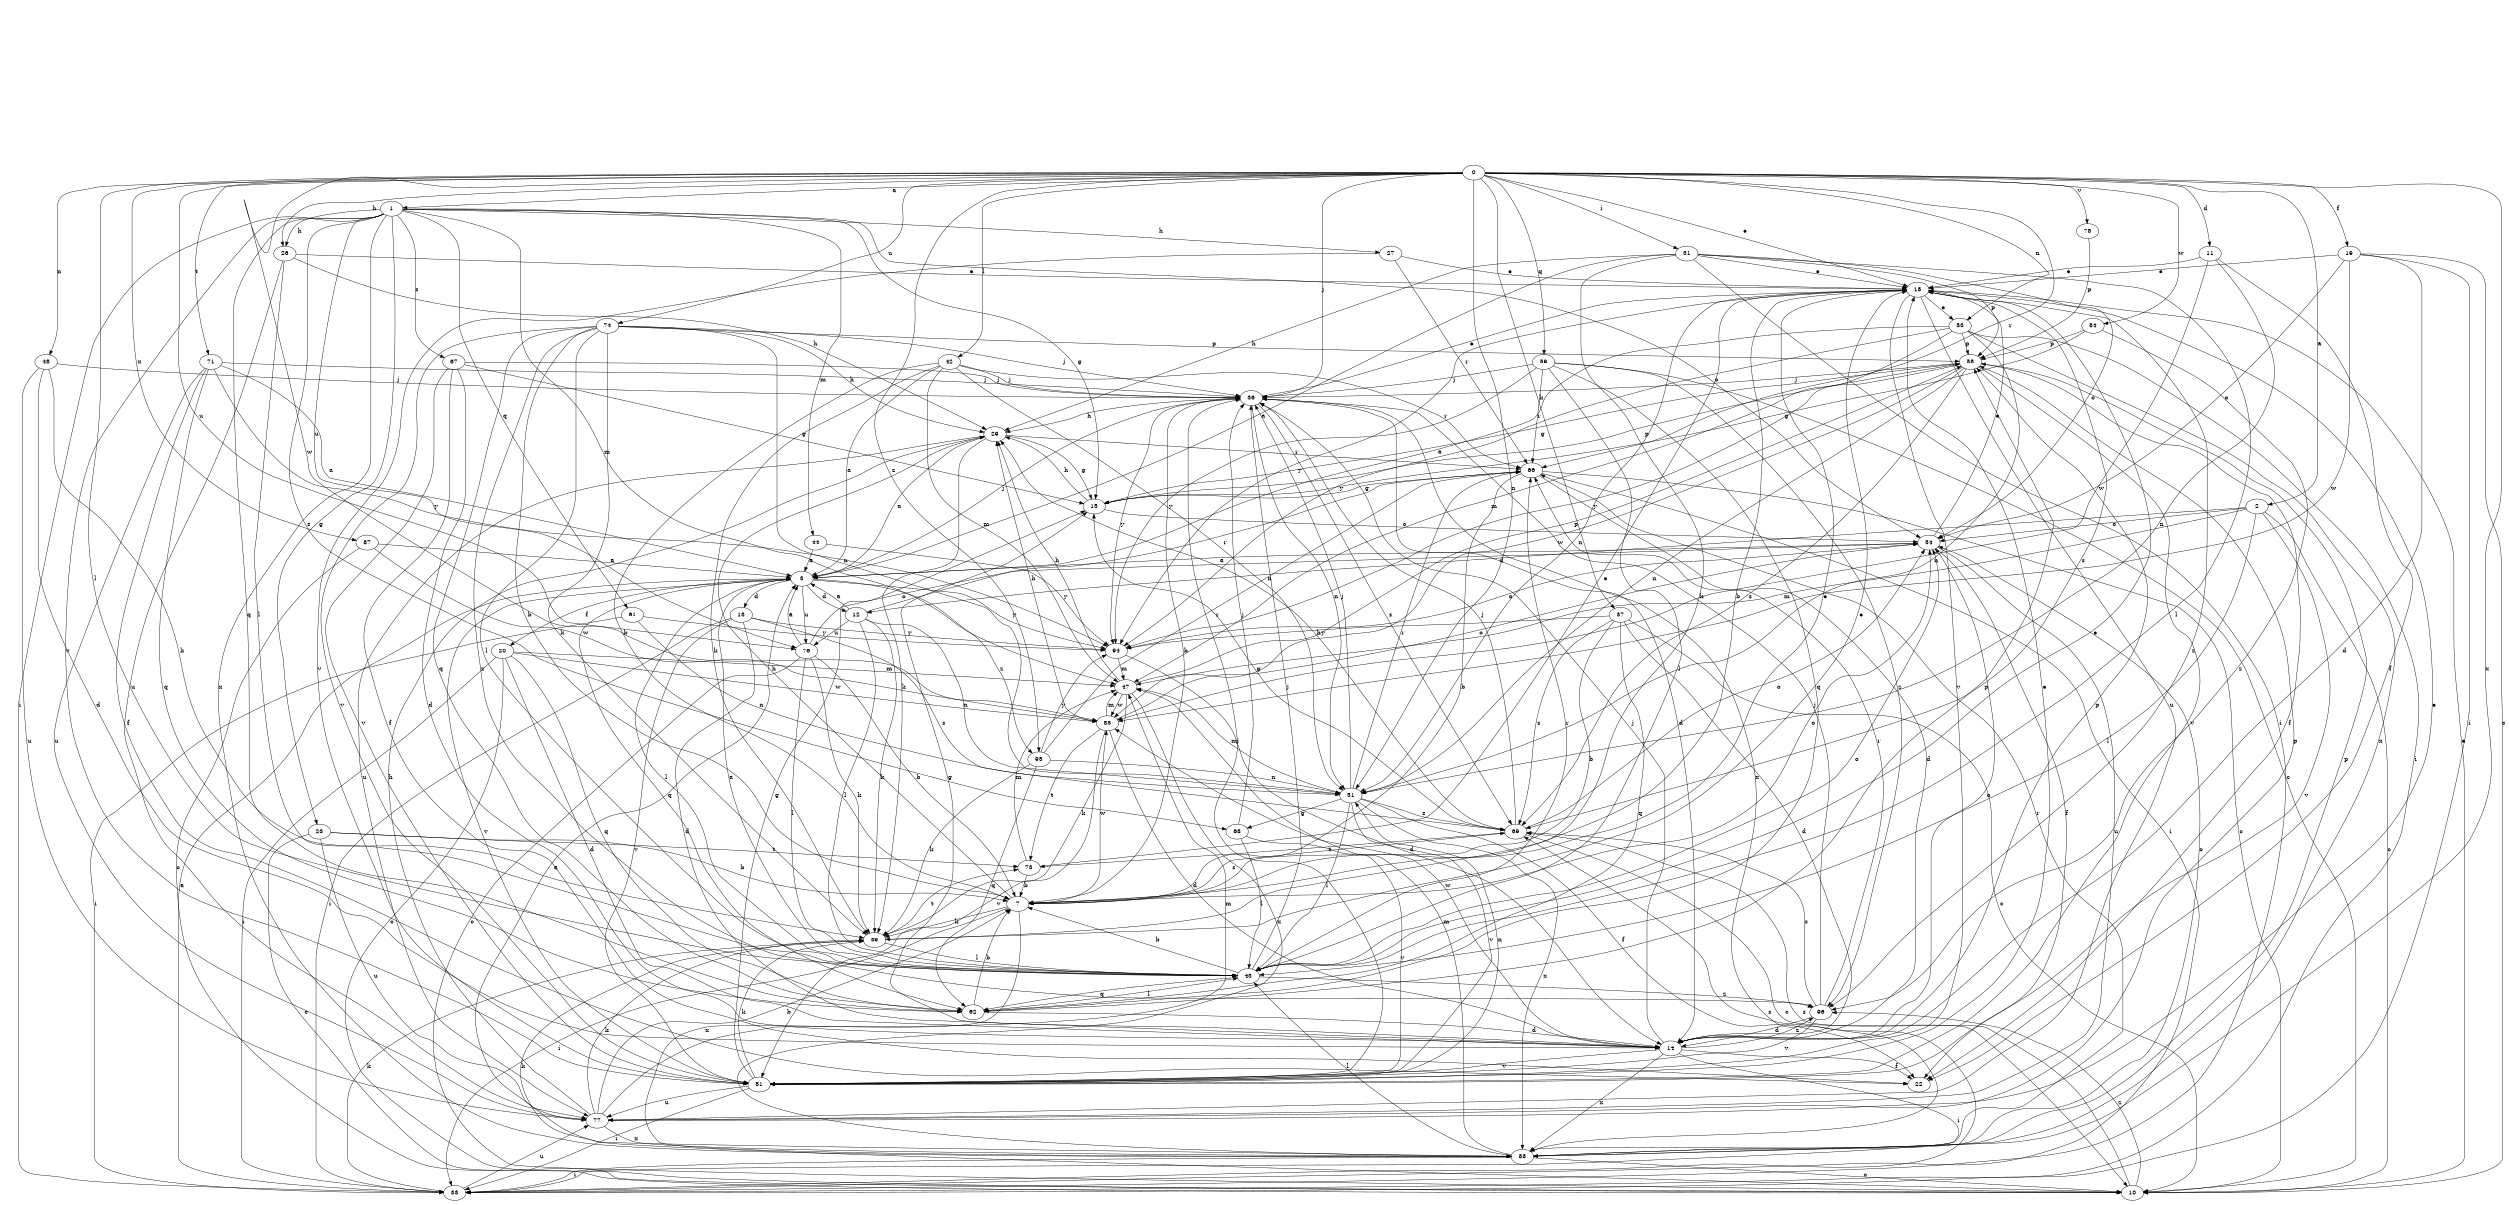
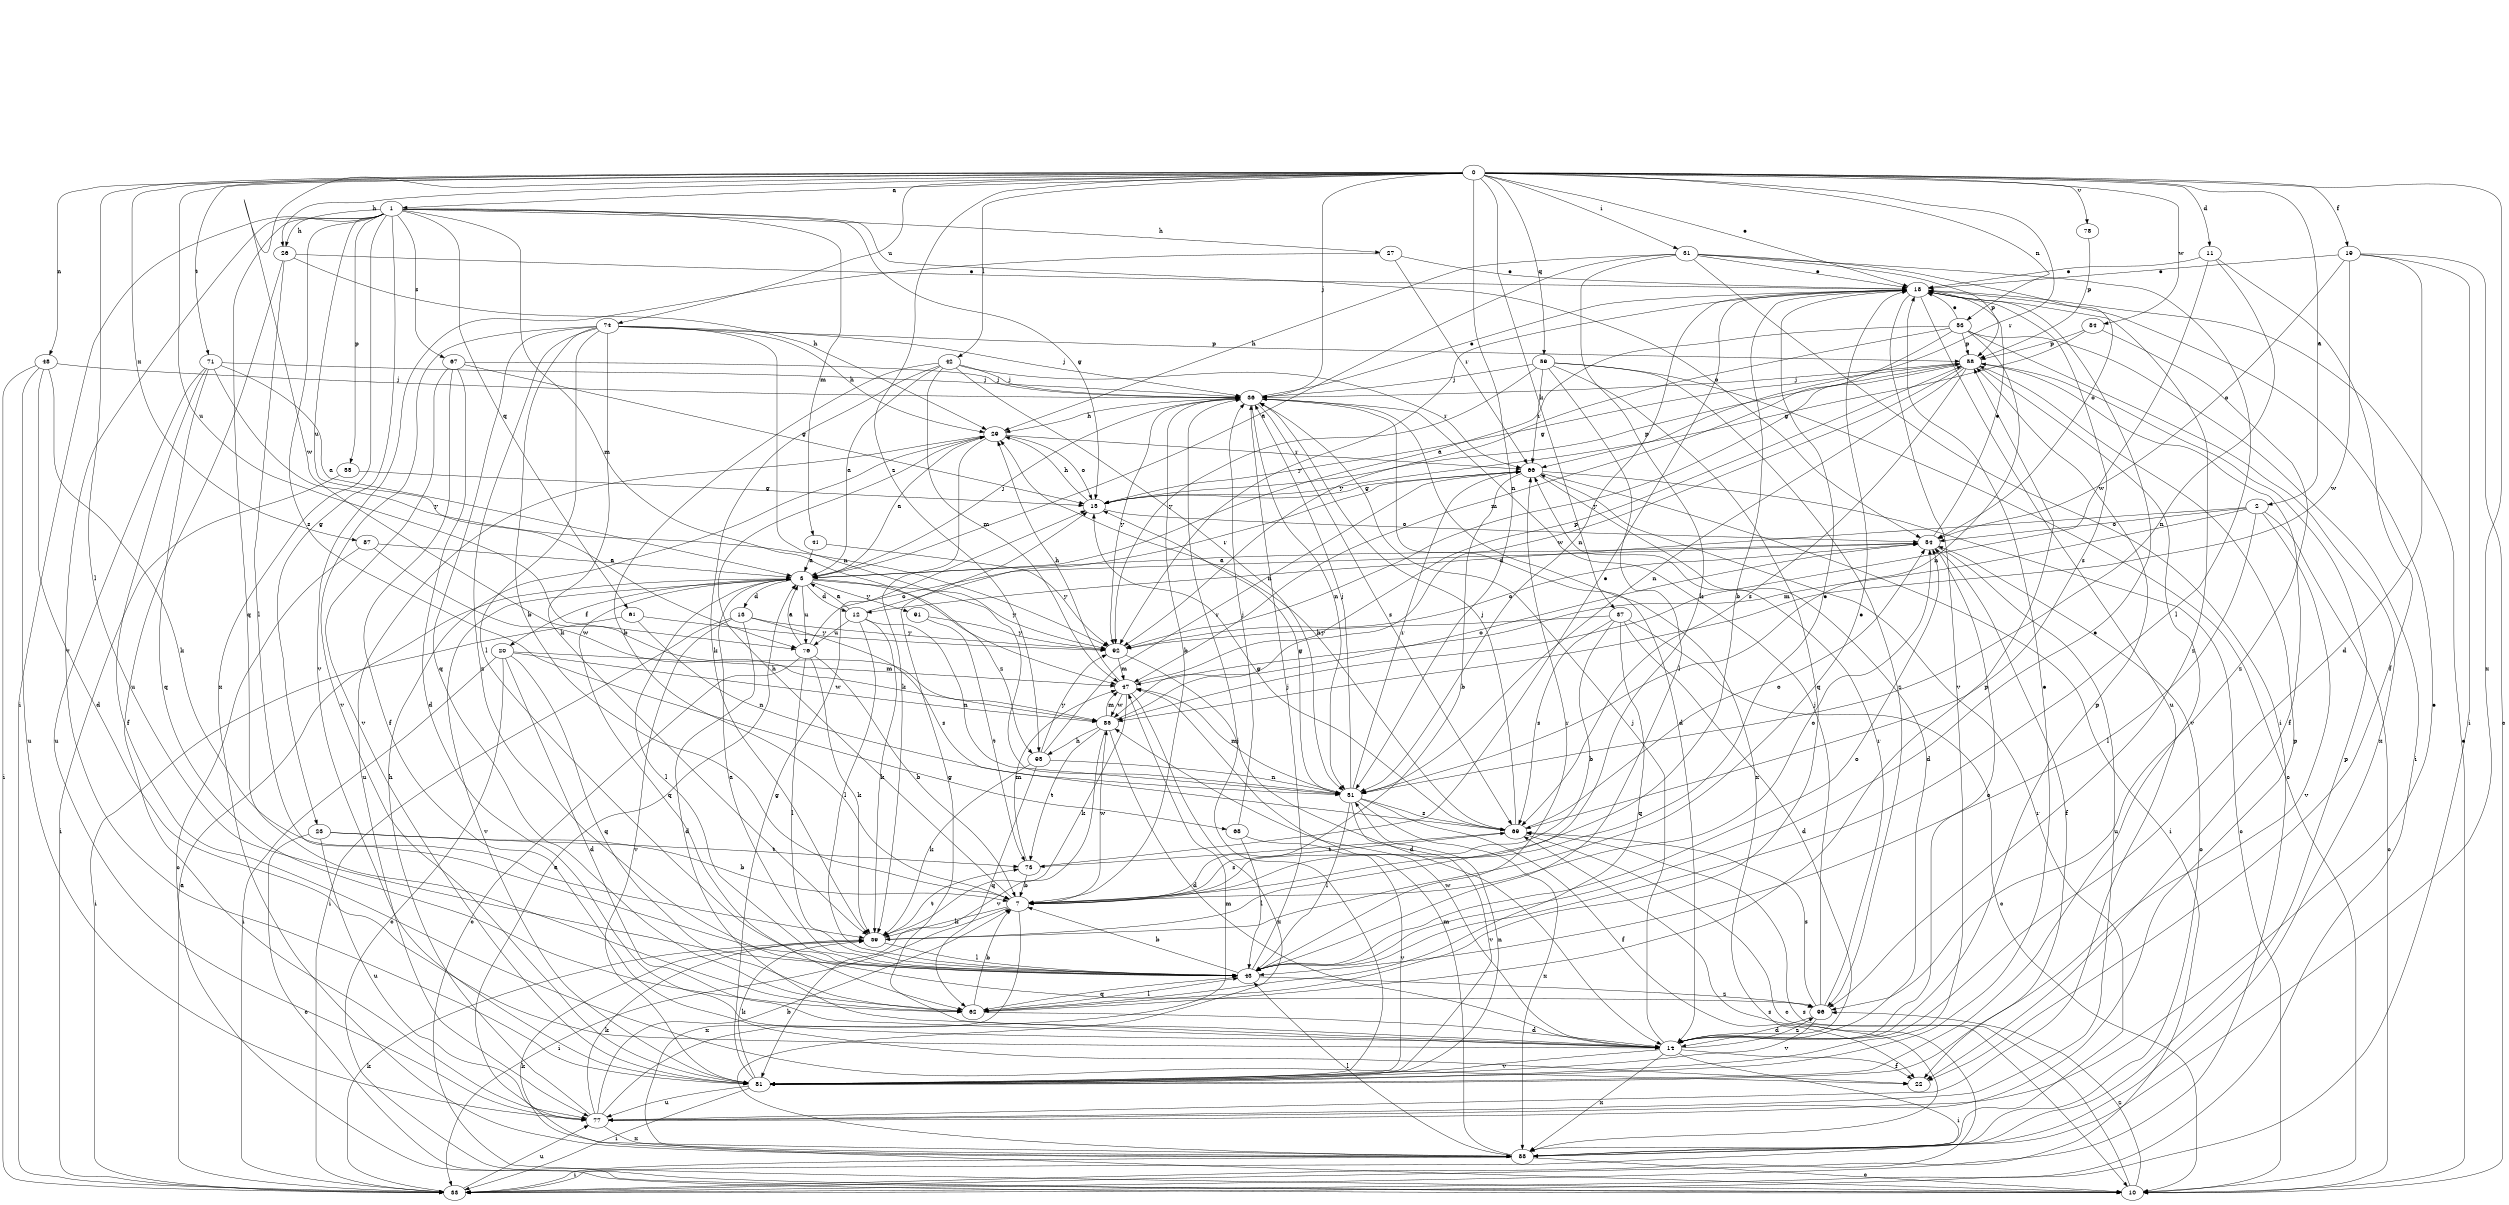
  strict digraph {
    0
    1
    2
    11
    18
    19
    26
    31
    36
    37
    42
    43
    48
    n14 [label=53]
    51
    59
    66
    71
    74
    76
    78
    84
    85
    87
    88
    95
    23
    n28 [label=15]
    27
    33
-   44
+   44 [label=41]
    47
    54
+   55
    61
    62
    67
    68
    81
    10
    12
    22
-   92 [label=94]
+   92
    7
    69
    96
    77
    14
    29
    3
    39
    58
    73
    13
    20
+   91
    0 -> 1 [label=a]
    0 -> 2 [label=a]
    0 -> 11 [label=d]
    0 -> 18 [label=e]
    0 -> 19 [label=f]
    0 -> 26 [label=h]
    0 -> 31 [label=i]
    0 -> 36 [label=j]
    0 -> 37 [label=k]
    0 -> 42 [label=l]
    0 -> 43 [label=l]
    0 -> 48 [label=n]
    0 -> n14 [label=n]
    0 -> 51 [label=n]
    0 -> 59 [label=q]
    0 -> 66 [label=r]
    0 -> 71 [label=t]
    0 -> 74 [label=u]
    0 -> 76 [label=u]
    0 -> 78 [label=v]
    0 -> 84 [label=w]
    0 -> 85 [label=w]
    0 -> 87 [label=x]
    0 -> 88 [label=x]
    0 -> 95 [label=z]
    1 -> 26 [label=h]
    1 -> 76 [label=u]
    1 -> 88 [label=x]
    1 -> 23 [label=g]
    1 -> n28 [label=g]
    1 -> 27 [label=h]
    1 -> 33 [label=i]
    1 -> 44 [label=m]
    1 -> 47 [label=m]
    1 -> 54 [label=o]
+   1 -> 55 [label=p]
    1 -> 61 [label=q]
    1 -> 62 [label=q]
    1 -> 67 [label=s]
    1 -> 68 [label=s]
    1 -> 81 [label=v]
    2 -> 43 [label=l]
    2 -> 47 [label=m]
    2 -> 54 [label=o]
    2 -> 81 [label=v]
    2 -> 10 [label=c]
    2 -> 12 [label=d]
    11 -> 18 [label=e]
    11 -> 51 [label=n]
    11 -> 85 [label=w]
    11 -> 22 [label=f]
    18 -> 51 [label=n]
    18 -> 81 [label=v]
    18 -> 92 [label=y]
    18 -> 7 [label=b]
    18 -> 69 [label=s]
    18 -> 96 [label=z]
    18 -> 77 [label=u]
    19 -> 18 [label=e]
    19 -> 85 [label=w]
    19 -> 33 [label=i]
    19 -> 54 [label=o]
    19 -> 10 [label=c]
    19 -> 14 [label=d]
    26 -> 18 [label=e]
    26 -> 43 [label=l]
    26 -> 77 [label=u]
    26 -> 29 [label=h]
    31 -> 18 [label=e]
    31 -> 43 [label=l]
    31 -> 33 [label=i]
    31 -> 54 [label=o]
    31 -> 29 [label=h]
    31 -> 3 [label=a]
    31 -> 39 [label=k]
    31 -> 58 [label=p]
    36 -> 18 [label=e]
    36 -> 51 [label=n]
    36 -> 88 [label=x]
    36 -> 92 [label=y]
    36 -> 7 [label=b]
    36 -> 69 [label=s]
    36 -> 14 [label=d]
    36 -> 29 [label=h]
    37 -> 62 [label=q]
    37 -> 10 [label=c]
    37 -> 92 [label=y]
    37 -> 7 [label=b]
    37 -> 69 [label=s]
    37 -> 14 [label=d]
    42 -> 36 [label=j]
    42 -> 51 [label=n]
    42 -> 66 [label=r]
    42 -> 47 [label=m]
    42 -> 7 [label=b]
    42 -> 3 [label=a]
    42 -> 39 [label=k]
    43 -> 18 [label=e]
    43 -> 36 [label=j]
    43 -> 66 [label=r]
    43 -> 54 [label=o]
    43 -> 62 [label=q]
    43 -> 7 [label=b]
    43 -> 96 [label=z]
    43 -> 3 [label=a]
    48 -> 36 [label=j]
+   48 -> 33 [label=i]
    48 -> 77 [label=u]
    48 -> 14 [label=d]
    48 -> 39 [label=k]
-   18 -> n14 [label=e]
+   n14 -> 18 [label=e]
    n14 -> 51 [label=n]
    n14 -> 88 [label=x]
    n14 -> 33 [label=i]
    n14 -> 47 [label=m]
    n14 -> 92 [label=y]
    n14 -> 3 [label=a]
    n14 -> 58 [label=p]
    51 -> 36 [label=j]
    51 -> 43 [label=l]
    51 -> 66 [label=r]
    51 -> 88 [label=x]
-   51 -> 68 [label=g]
+   51 -> n28 [label=g]
    51 -> 47 [label=m]
    51 -> 81 [label=v]
    51 -> 22 [label=f]
    51 -> 69 [label=s]
    59 -> 36 [label=j]
    59 -> 43 [label=l]
    59 -> 66 [label=r]
    59 -> 62 [label=q]
    59 -> 10 [label=c]
    59 -> 92 [label=y]
    59 -> 96 [label=z]
    66 -> n28 [label=g]
    66 -> 33 [label=i]
    66 -> 10 [label=c]
    66 -> 7 [label=b]
    66 -> 14 [label=d]
    71 -> 36 [label=j]
    71 -> 62 [label=q]
    71 -> 22 [label=f]
    71 -> 92 [label=y]
    71 -> 77 [label=u]
    71 -> 3 [label=a]
    74 -> 36 [label=j]
    74 -> 43 [label=l]
    74 -> 51 [label=n]
    74 -> 62 [label=q]
    74 -> 81 [label=v]
    74 -> 7 [label=b]
    74 -> 96 [label=z]
    74 -> 29 [label=h]
    74 -> 39 [label=k]
    74 -> 58 [label=p]
    76 -> 43 [label=l]
    76 -> 54 [label=o]
    76 -> 10 [label=c]
    76 -> 7 [label=b]
    76 -> 3 [label=a]
    76 -> 39 [label=k]
    78 -> 58 [label=p]
    84 -> n28 [label=g]
    84 -> 96 [label=z]
    84 -> 58 [label=p]
    85 -> 47 [label=m]
    85 -> 54 [label=o]
    85 -> 81 [label=v]
    85 -> 14 [label=d]
-   85 -> 29 [label=h]
+   85 -> 95 [label=h]
    85 -> 73 [label=t]
    87 -> 85 [label=w]
    87 -> 10 [label=c]
    87 -> 3 [label=a]
    88 -> 43 [label=l]
    88 -> 66 [label=r]
    88 -> 33 [label=i]
    88 -> 47 [label=m]
    88 -> 54 [label=o]
    88 -> 10 [label=c]
    88 -> 3 [label=a]
    88 -> 58 [label=p]
    95 -> 51 [label=n]
    95 -> 66 [label=r]
    95 -> 62 [label=q]
    95 -> 92 [label=y]
    95 -> 39 [label=k]
    23 -> 10 [label=c]
    23 -> 7 [label=b]
    23 -> 77 [label=u]
    23 -> 73 [label=t]
    n28 -> 54 [label=o]
    n28 -> 29 [label=h]
    n28 -> 58 [label=p]
    27 -> 18 [label=e]
    27 -> 66 [label=r]
    27 -> 81 [label=v]
    33 -> 69 [label=s]
    33 -> 77 [label=u]
    33 -> 3 [label=a]
    33 -> 39 [label=k]
    44 -> 92 [label=y]
    44 -> 3 [label=a]
    47 -> 85 [label=w]
    47 -> 88 [label=x]
    47 -> 29 [label=h]
    47 -> 39 [label=k]
    47 -> 58 [label=p]
    54 -> 18 [label=e]
    54 -> 22 [label=f]
    54 -> 77 [label=u]
    54 -> 3 [label=a]
+   55 -> n28 [label=g]
+   55 -> 33 [label=i]
    61 -> 51 [label=n]
    61 -> 33 [label=i]
    61 -> 92 [label=y]
    62 -> 43 [label=l]
    62 -> 7 [label=b]
    62 -> 14 [label=d]
    62 -> 58 [label=p]
    67 -> 36 [label=j]
    67 -> n28 [label=g]
    67 -> 81 [label=v]
    67 -> 22 [label=f]
    67 -> 14 [label=d]
    68 -> 36 [label=j]
    68 -> 43 [label=l]
    68 -> 81 [label=v]
    81 -> 18 [label=e]
    81 -> 36 [label=j]
    81 -> 51 [label=n]
    81 -> n28 [label=g]
    81 -> 33 [label=i]
    81 -> 77 [label=u]
    81 -> 39 [label=k]
    10 -> 18 [label=e]
    10 -> 69 [label=s]
    10 -> 96 [label=z]
    10 -> 39 [label=k]
    12 -> 43 [label=l]
    12 -> 51 [label=n]
    12 -> 66 [label=r]
    12 -> 76 [label=u]
    12 -> 3 [label=a]
    12 -> 39 [label=k]
    92 -> 47 [label=m]
    92 -> 54 [label=o]
    92 -> 14 [label=d]
    7 -> 18 [label=e]
    7 -> 85 [label=w]
    7 -> 88 [label=x]
    7 -> 33 [label=i]
    7 -> 54 [label=o]
    7 -> 69 [label=s]
    7 -> 29 [label=h]
    7 -> 39 [label=k]
    69 -> 36 [label=j]
    69 -> n28 [label=g]
    69 -> 54 [label=o]
    69 -> 10 [label=c]
    69 -> 29 [label=h]
    69 -> 73 [label=t]
    96 -> 36 [label=j]
    96 -> 66 [label=r]
    96 -> 81 [label=v]
    96 -> 69 [label=s]
    96 -> 14 [label=d]
    77 -> 18 [label=e]
    77 -> 88 [label=x]
    77 -> 47 [label=m]
    77 -> 7 [label=b]
    77 -> 29 [label=h]
    77 -> 39 [label=k]
    77 -> 58 [label=p]
    14 -> 36 [label=j]
    14 -> 85 [label=w]
    14 -> 88 [label=x]
    14 -> n28 [label=g]
    14 -> 33 [label=i]
    14 -> 54 [label=o]
    14 -> 81 [label=v]
    14 -> 22 [label=f]
    14 -> 96 [label=z]
    14 -> 58 [label=p]
    29 -> 66 [label=r]
-   29 -> n28 [label=g]
+   29 -> n28 [label=o]
    29 -> 77 [label=u]
    29 -> 3 [label=a]
    29 -> 39 [label=k]
    3 -> 36 [label=j]
    3 -> 43 [label=l]
    3 -> 76 [label=u]
    3 -> 95 [label=z]
    3 -> 62 [label=q]
    3 -> 81 [label=v]
    3 -> 12 [label=d]
    3 -> 92 [label=y]
    3 -> 13 [label=d]
    3 -> 20 [label=f]
+   3 -> 91 [label=y]
    39 -> 18 [label=e]
    39 -> 43 [label=l]
    39 -> 73 [label=t]
    58 -> 36 [label=j]
    58 -> 51 [label=n]
    58 -> 85 [label=w]
    58 -> n28 [label=g]
    58 -> 81 [label=v]
    58 -> 22 [label=f]
    58 -> 92 [label=y]
    58 -> 69 [label=s]
    73 -> 18 [label=e]
    73 -> 47 [label=m]
    73 -> 7 [label=b]
    13 -> 33 [label=i]
    13 -> 81 [label=v]
    13 -> 92 [label=y]
    13 -> 69 [label=s]
    13 -> 14 [label=d]
    20 -> 85 [label=w]
    20 -> 33 [label=i]
    20 -> 47 [label=m]
    20 -> 62 [label=q]
    20 -> 10 [label=c]
    20 -> 14 [label=d]
+   91 -> 92 [label=y]
+   91 -> 73 [label=t]
  }
